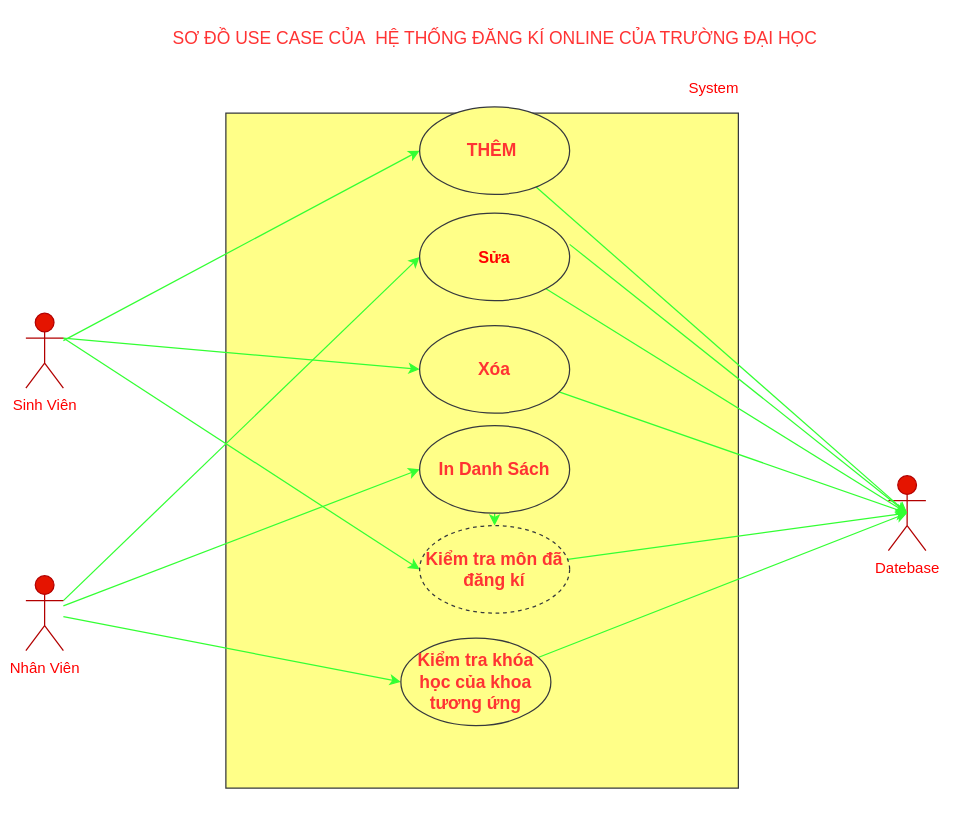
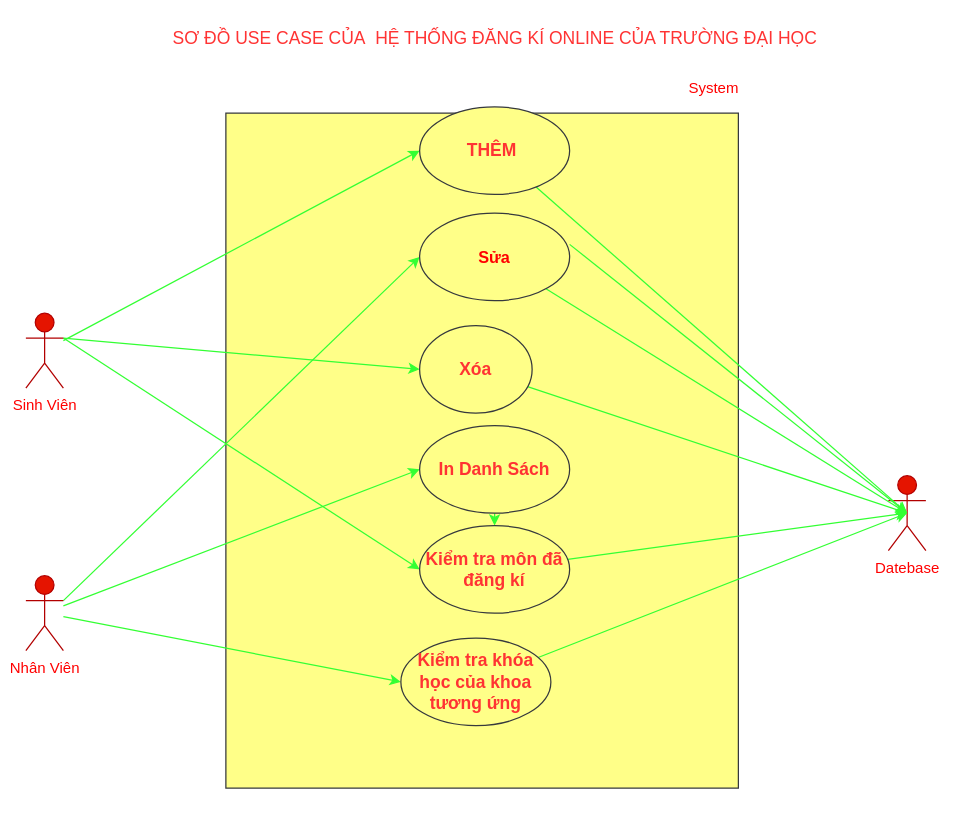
  <mxCell id="0" />
  <mxCell id="1" parent="0" />
  <mxCell id="2" value="" style="whiteSpace=wrap;html=1;fillColor=#ffff88;strokeColor=#36393d;" parent="1" vertex="1"><mxGeometry x="180" y="90" width="410" height="540" as="geometry" /></mxCell>
  <mxCell id="3" value="System" style="text;html=1;align=center;verticalAlign=middle;resizable=0;points=[];autosize=1;strokeColor=none;fillColor=none;fontColor=#FF0000;" parent="1" vertex="1"><mxGeometry x="540" y="60" width="60" height="20" as="geometry" /></mxCell>
  <mxCell id="4" style="edgeStyle=none;html=1;entryX=0;entryY=0.5;entryDx=0;entryDy=0;fontColor=#FF0000;strokeColor=#33FF33;" parent="1" source="7" target="14" edge="1"><mxGeometry relative="1" as="geometry" /></mxCell>
  <mxCell id="5" style="edgeStyle=none;html=1;exitX=1;exitY=0.333;exitDx=0;exitDy=0;exitPerimeter=0;entryX=0;entryY=0.5;entryDx=0;entryDy=0;fontColor=#FF0000;strokeColor=#33FF33;" parent="1" source="7" target="19" edge="1"><mxGeometry relative="1" as="geometry" /></mxCell>
  <mxCell id="6" style="edgeStyle=none;html=1;exitX=1;exitY=0.333;exitDx=0;exitDy=0;exitPerimeter=0;entryX=0;entryY=0.5;entryDx=0;entryDy=0;fontColor=#FF0000;strokeColor=#33FF33;" parent="1" source="7" target="24" edge="1"><mxGeometry relative="1" as="geometry" /></mxCell>
  <mxCell id="7" value="&lt;font color=&quot;#ff0000&quot;&gt;Sinh Viên&lt;/font&gt;" style="shape=umlActor;verticalLabelPosition=bottom;verticalAlign=top;html=1;fillColor=#e51400;fontColor=#ffffff;strokeColor=#B20000;" parent="1" vertex="1"><mxGeometry x="20" y="250" width="30" height="60" as="geometry" /></mxCell>
  <mxCell id="8" style="edgeStyle=none;html=1;entryX=0;entryY=0.5;entryDx=0;entryDy=0;fontColor=#FF0000;strokeColor=#33FF33;" parent="1" source="11" target="22" edge="1"><mxGeometry relative="1" as="geometry" /></mxCell>
  <mxCell id="9" style="edgeStyle=none;html=1;entryX=0;entryY=0.5;entryDx=0;entryDy=0;fontColor=#FF0000;strokeColor=#33FF33;" parent="1" source="11" target="26" edge="1"><mxGeometry relative="1" as="geometry" /></mxCell>
  <mxCell id="10" style="edgeStyle=none;html=1;exitX=1;exitY=0.333;exitDx=0;exitDy=0;exitPerimeter=0;entryX=0;entryY=0.5;entryDx=0;entryDy=0;fontColor=#FF0000;strokeColor=#33FF33;" parent="1" source="11" target="17" edge="1"><mxGeometry relative="1" as="geometry" /></mxCell>
  <mxCell id="11" value="&lt;font color=&quot;#ff0000&quot;&gt;Nhân Viên&lt;/font&gt;" style="shape=umlActor;verticalLabelPosition=bottom;verticalAlign=top;html=1;fillColor=#e51400;fontColor=#ffffff;strokeColor=#B20000;" parent="1" vertex="1"><mxGeometry x="20" y="460" width="30" height="60" as="geometry" /></mxCell>
  <mxCell id="12" value="&lt;font color=&quot;#ff0000&quot;&gt;Datebase&lt;/font&gt;" style="shape=umlActor;verticalLabelPosition=bottom;verticalAlign=top;html=1;fillColor=#e51400;fontColor=#ffffff;strokeColor=#B20000;" parent="1" vertex="1"><mxGeometry x="710" y="380" width="30" height="60" as="geometry" /></mxCell>
  <mxCell id="13" style="edgeStyle=none;html=1;fontSize=14;fontColor=#FF3333;strokeColor=#33FF33;entryX=0.5;entryY=0.5;entryDx=0;entryDy=0;entryPerimeter=0;" parent="1" source="14" target="12" edge="1"><mxGeometry relative="1" as="geometry"><mxPoint x="550" y="180" as="targetPoint" /></mxGeometry></mxCell>
  <mxCell id="14" value="&lt;font color=&quot;#ff3333&quot;&gt;&lt;span style=&quot;font-size: 14px&quot;&gt;&lt;b&gt;THÊM&amp;nbsp;&lt;/b&gt;&lt;/span&gt;&lt;/font&gt;" style="ellipse;whiteSpace=wrap;html=1;fontSize=13;fillColor=#ffff88;strokeColor=#36393d;" parent="1" vertex="1"><mxGeometry x="335" y="85" width="120" height="70" as="geometry" /></mxCell>
  <mxCell id="15" style="edgeStyle=none;html=1;exitX=1;exitY=0.5;exitDx=0;exitDy=0;fontSize=14;fontColor=#FF3333;strokeColor=#33FF33;entryX=0.5;entryY=0.5;entryDx=0;entryDy=0;entryPerimeter=0;" parent="1" target="12" edge="1"><mxGeometry relative="1" as="geometry"><mxPoint x="640" y="250" as="targetPoint" /><mxPoint x="455" y="195" as="sourcePoint" /></mxGeometry></mxCell>
  <mxCell id="16" style="edgeStyle=none;html=1;entryX=0.5;entryY=0.5;entryDx=0;entryDy=0;entryPerimeter=0;fontSize=14;fontColor=#FF3333;strokeColor=#33FF33;" parent="1" source="17" target="12" edge="1"><mxGeometry relative="1" as="geometry" /></mxCell>
  <mxCell id="17" value="&lt;font color=&quot;#ff0000&quot;&gt;&lt;b&gt;Sửa&lt;/b&gt;&lt;/font&gt;" style="ellipse;whiteSpace=wrap;html=1;fontSize=13;fillColor=#ffff88;strokeColor=#36393d;" parent="1" vertex="1"><mxGeometry x="335" y="170" width="120" height="70" as="geometry" /></mxCell>
  <mxCell id="18" style="edgeStyle=none;html=1;entryX=0.5;entryY=0.5;entryDx=0;entryDy=0;entryPerimeter=0;fontSize=14;fontColor=#FF3333;strokeColor=#33FF33;" parent="1" source="19" target="12" edge="1"><mxGeometry relative="1" as="geometry" /></mxCell>
- <mxCell id="19" value="&lt;font color=&quot;#ff3333&quot;&gt;&lt;span style=&quot;font-size: 14px&quot;&gt;&lt;b&gt;Xóa&lt;/b&gt;&lt;/span&gt;&lt;/font&gt;" style="ellipse;whiteSpace=wrap;html=1;fontSize=13;fillColor=#ffff88;strokeColor=#36393d;" parent="1" vertex="1"><mxGeometry x="335" y="260" width="120" height="70" as="geometry" /></mxCell>
+ <mxCell id="19" value="&lt;font color=&quot;#ff3333&quot;&gt;&lt;span style=&quot;font-size: 14px&quot;&gt;&lt;b&gt;Xóa&lt;/b&gt;&lt;/span&gt;&lt;/font&gt;" style="ellipse;whiteSpace=wrap;html=1;fontSize=13;fillColor=#ffff88;strokeColor=#36393d;" parent="1" vertex="1"><mxGeometry x="335" y="260" width="90" height="70" as="geometry" /></mxCell>
  <mxCell id="20" value="SƠ ĐỒ USE CASE CỦA&amp;nbsp; HỆ THỐNG ĐĂNG KÍ ONLINE CỦA TRƯỜNG ĐẠI HỌC" style="text;html=1;align=center;verticalAlign=middle;resizable=0;points=[];autosize=1;strokeColor=none;fillColor=none;fontSize=14;fontColor=#FF3333;" parent="1" vertex="1"><mxGeometry x="130" y="20" width="530" height="20" as="geometry" /></mxCell>
  <mxCell id="21" style="edgeStyle=none;html=1;fontColor=#FF0000;strokeColor=#33FF33;" parent="1" source="22" target="24" edge="1"><mxGeometry relative="1" as="geometry" /></mxCell>
  <mxCell id="22" value="&lt;font color=&quot;#ff3333&quot;&gt;&lt;span style=&quot;font-size: 14px&quot;&gt;&lt;b&gt;In Danh Sách&lt;/b&gt;&lt;/span&gt;&lt;/font&gt;" style="ellipse;whiteSpace=wrap;html=1;fontSize=13;fillColor=#ffff88;strokeColor=#36393d;" parent="1" vertex="1"><mxGeometry x="335" y="340" width="120" height="70" as="geometry" /></mxCell>
  <mxCell id="23" style="edgeStyle=none;html=1;entryX=0.5;entryY=0.5;entryDx=0;entryDy=0;entryPerimeter=0;fontColor=#FF0000;strokeColor=#33FF33;" parent="1" source="24" target="12" edge="1"><mxGeometry relative="1" as="geometry" /></mxCell>
- <mxCell id="24" value="&lt;font color=&quot;#ff3333&quot;&gt;&lt;span style=&quot;font-size: 14px&quot;&gt;&lt;b&gt;Kiểm tra môn đã đăng kí&lt;/b&gt;&lt;/span&gt;&lt;/font&gt;" style="ellipse;whiteSpace=wrap;html=1;fontSize=13;fillColor=#ffff88;strokeColor=#36393d;dashed=1;" parent="1" vertex="1"><mxGeometry x="335" y="420" width="120" height="70" as="geometry" /></mxCell>
+ <mxCell id="24" value="&lt;font color=&quot;#ff3333&quot;&gt;&lt;span style=&quot;font-size: 14px&quot;&gt;&lt;b&gt;Kiểm tra môn đã đăng kí&lt;/b&gt;&lt;/span&gt;&lt;/font&gt;" style="ellipse;whiteSpace=wrap;html=1;fontSize=13;fillColor=#ffff88;strokeColor=#36393d;" parent="1" vertex="1"><mxGeometry x="335" y="420" width="120" height="70" as="geometry" /></mxCell>
  <mxCell id="25" style="edgeStyle=none;html=1;entryX=0.5;entryY=0.5;entryDx=0;entryDy=0;entryPerimeter=0;fontColor=#FF0000;strokeColor=#33FF33;" parent="1" source="26" target="12" edge="1"><mxGeometry relative="1" as="geometry" /></mxCell>
  <mxCell id="26" value="&lt;font color=&quot;#ff3333&quot;&gt;&lt;span style=&quot;font-size: 14px&quot;&gt;&lt;b&gt;Kiểm tra khóa học của khoa tương ứng&lt;/b&gt;&lt;/span&gt;&lt;/font&gt;" style="ellipse;whiteSpace=wrap;html=1;fontSize=13;fillColor=#ffff88;strokeColor=#36393d;" parent="1" vertex="1"><mxGeometry x="320" y="510" width="120" height="70" as="geometry" /></mxCell>
